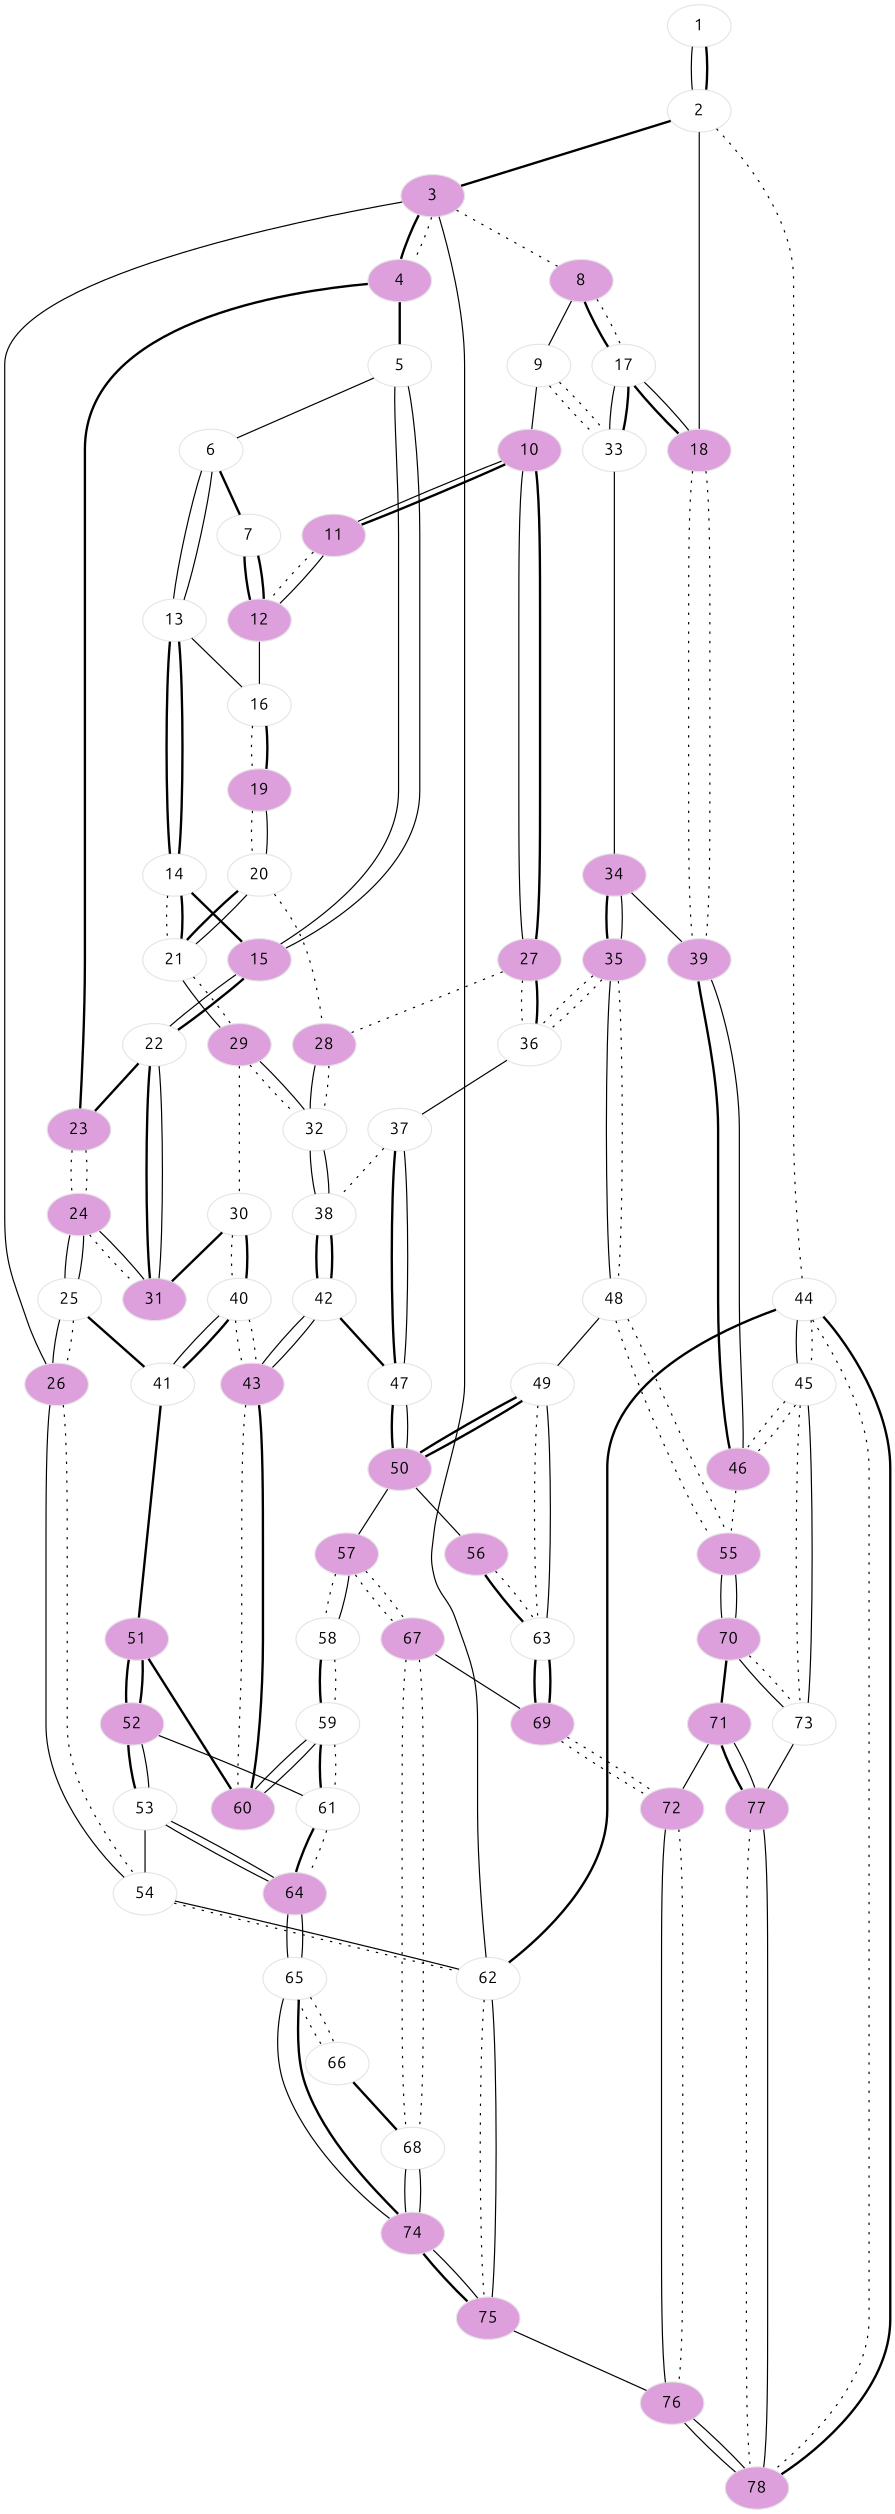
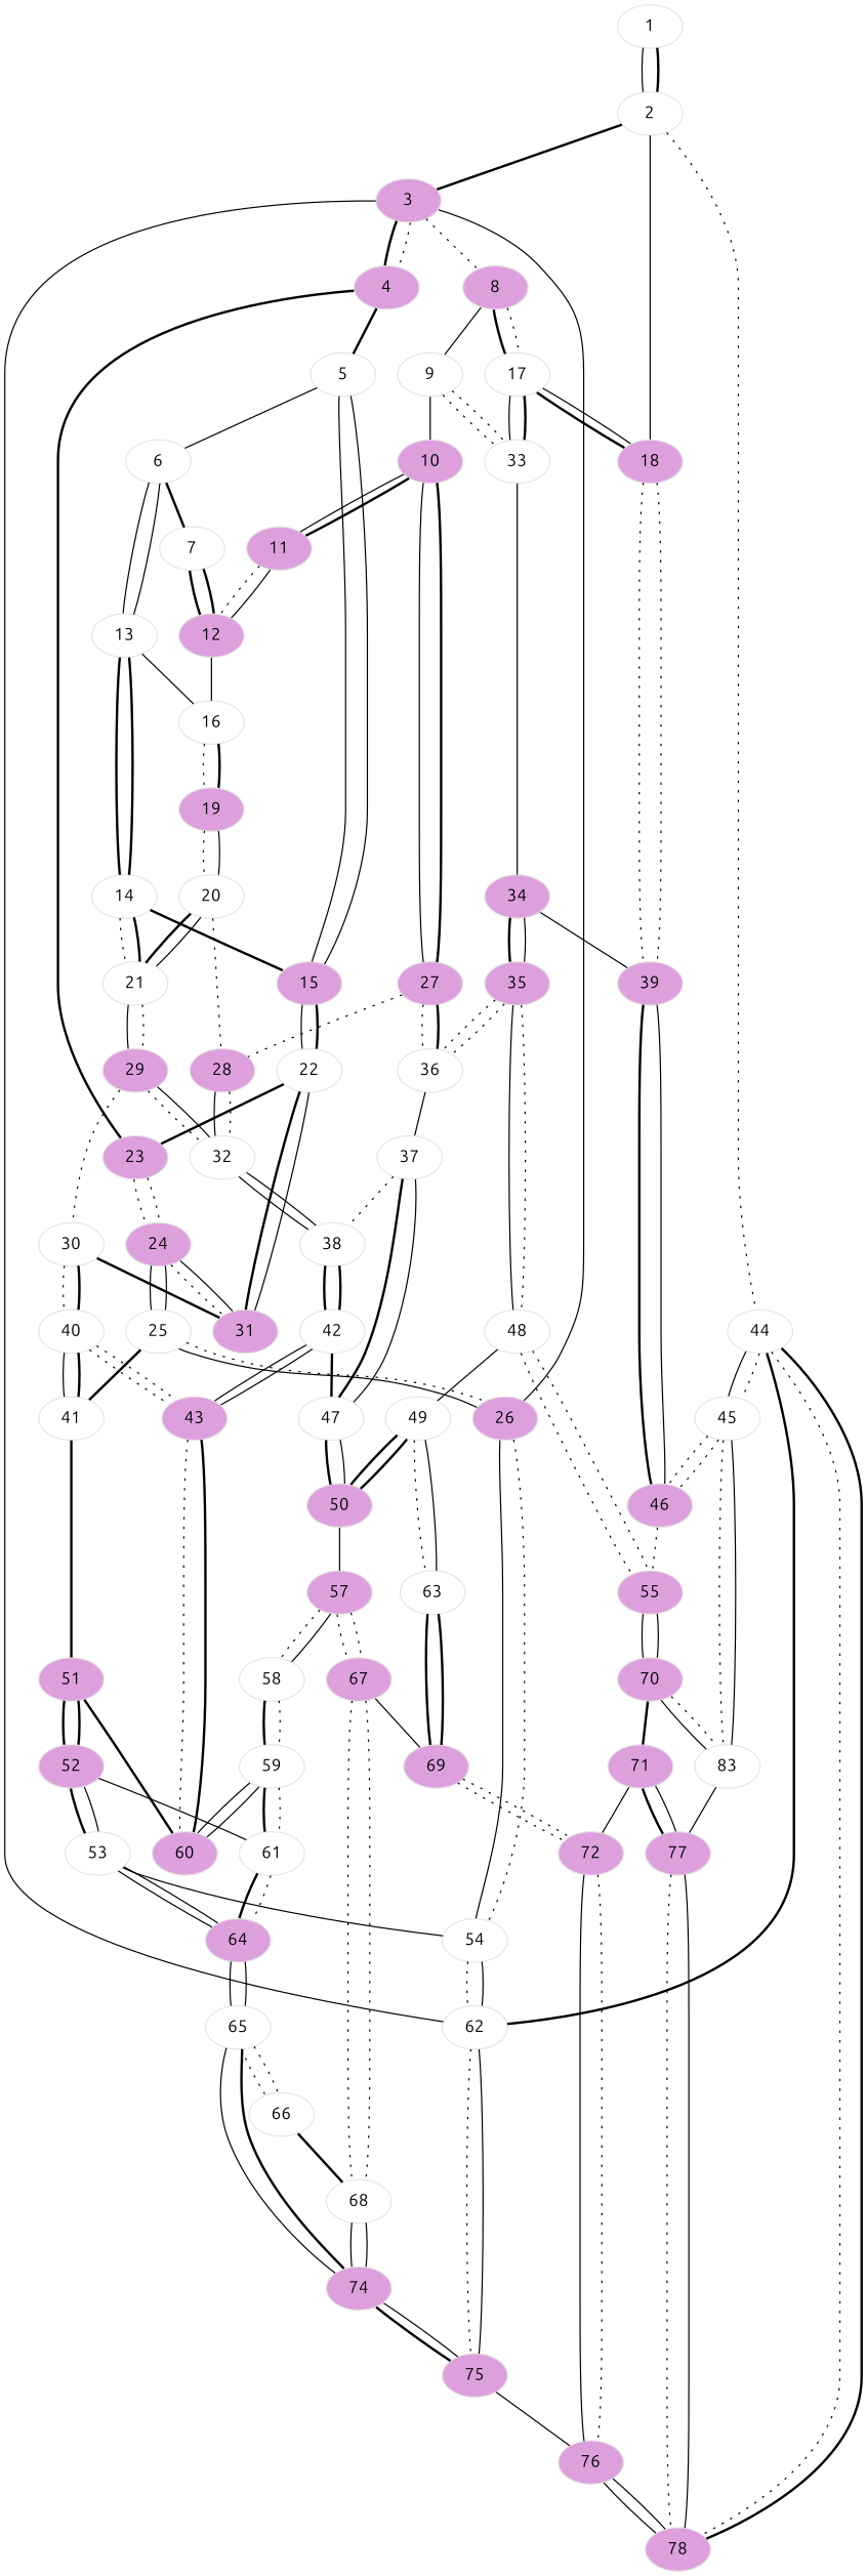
  graph {
    fontname=Ubuntu
    node [color=gray90 fillcolor=white fontname=Ubuntu style=filled]
    edge [fontname=Ubuntu style=solid]
    1
    2
    3 [fillcolor=plum]
    18 [fillcolor=plum]
    44
    8 [fillcolor=plum]
    9
    17
    4 [fillcolor=plum]
    26 [fillcolor=plum]
    62
    39 [fillcolor=plum]
    45
    78 [fillcolor=plum]
    5
    23 [fillcolor=plum]
    54
    75 [fillcolor=plum]
    6
    15 [fillcolor=plum]
    24 [fillcolor=plum]
    7
    13
    22
    12 [fillcolor=plum]
    16
    14
    10 [fillcolor=plum]
    33
    11 [fillcolor=plum]
    27 [fillcolor=plum]
    34 [fillcolor=plum]
    28 [fillcolor=plum]
    36
    19 [fillcolor=plum]
    20
    21
    29 [fillcolor=plum]
    31 [fillcolor=plum]
    46 [fillcolor=plum]
    32
    30
    25
    41
    51 [fillcolor=plum]
    37
    38
    40
    43 [fillcolor=plum]
    42
    35 [fillcolor=plum]
    48
    55 [fillcolor=plum]
    49
    47
    50 [fillcolor=plum]
    60 [fillcolor=plum]
    52 [fillcolor=plum]
-   73
+   73 [label=83]
    77 [fillcolor=plum]
    70 [fillcolor=plum]
-   56 [fillcolor=plum]
    57 [fillcolor=plum]
    63
    69 [fillcolor=plum]
    53
    61
    64 [fillcolor=plum]
    65
    71 [fillcolor=plum]
    58
    67 [fillcolor=plum]
    59
    68
    76 [fillcolor=plum]
    72 [fillcolor=plum]
    66
    74 [fillcolor=plum]
    1 -- 2
    1 -- 2 [style=bold]
    2 -- 3 [style=bold]
    2 -- 18
    2 -- 44 [style=dotted]
    3 -- 8 [style=dotted]
    3 -- 4 [style=bold]
    3 -- 4 [style=dotted]
    3 -- 26
    3 -- 62
    18 -- 39 [style=dotted]
    18 -- 39 [style=dotted]
    44 -- 62 [style=bold]
    44 -- 45
    44 -- 45 [style=dotted]
    44 -- 78 [style=dotted]
    44 -- 78 [style=bold]
    8 -- 9
    8 -- 17 [style=bold]
    8 -- 17 [style=dotted]
    9 -- 10
    9 -- 33 [style=dotted]
    9 -- 33 [style=dotted]
    17 -- 18 [style=bold]
    17 -- 18
    17 -- 33
    17 -- 33 [style=bold]
    4 -- 5 [style=bold]
    4 -- 23 [style=bold]
    26 -- 54
    26 -- 54 [style=dotted]
    62 -- 75 [style=dotted]
    62 -- 75
    39 -- 46 [style=bold]
    39 -- 46
    45 -- 46 [style=dotted]
    45 -- 46 [style=dotted]
    45 -- 73 [style=dotted]
    45 -- 73
    5 -- 6
    5 -- 15
    5 -- 15
    23 -- 24 [style=dotted]
    23 -- 24 [style=dotted]
    54 -- 62 [style=dotted]
    54 -- 62
    75 -- 76
    6 -- 7 [style=bold]
    6 -- 13
    6 -- 13
    15 -- 22
    15 -- 22 [style=bold]
    24 -- 31 [style=dotted]
    24 -- 31
    24 -- 25
    24 -- 25
    7 -- 12 [style=bold]
    7 -- 12 [style=bold]
    13 -- 16
    13 -- 14 [style=bold]
    13 -- 14 [style=bold]
    22 -- 23 [style=bold]
    22 -- 31 [style=bold]
    22 -- 31
    12 -- 16
    16 -- 19 [style=dotted]
    16 -- 19 [style=bold]
    14 -- 15 [style=bold]
    14 -- 21 [style=dotted]
    14 -- 21 [style=bold]
    10 -- 11
    10 -- 11 [style=bold]
    10 -- 27
    10 -- 27 [style=bold]
    33 -- 34
    11 -- 12 [style=dotted]
    11 -- 12
    27 -- 28 [style=dotted]
    27 -- 36 [style=dotted]
    27 -- 36 [style=bold]
    34 -- 39
    34 -- 35 [style=bold]
    34 -- 35
    28 -- 32
    28 -- 32 [style=dotted]
    36 -- 37
    19 -- 20 [style=dotted]
    19 -- 20
    20 -- 28 [style=dotted]
    20 -- 21 [style=bold]
    20 -- 21
    21 -- 29
    21 -- 29 [style=dotted]
    29 -- 32 [style=dotted]
    29 -- 32
    29 -- 30 [style=dotted]
    46 -- 55 [style=dotted]
    32 -- 38
    32 -- 38
    30 -- 31 [style=bold]
    30 -- 40 [style=dotted]
    30 -- 40 [style=bold]
    25 -- 26
    25 -- 26 [style=dotted]
    25 -- 41 [style=bold]
    41 -- 51 [style=bold]
    51 -- 60 [style=bold]
    51 -- 52 [style=bold]
    51 -- 52 [style=bold]
    37 -- 38 [style=dotted]
    37 -- 47 [style=bold]
    37 -- 47
    38 -- 42 [style=bold]
    38 -- 42 [style=bold]
    40 -- 41
    40 -- 41 [style=bold]
    40 -- 43 [style=dotted]
    40 -- 43 [style=dotted]
    43 -- 60 [style=dotted]
    43 -- 60 [style=bold]
    42 -- 43
    42 -- 43
    42 -- 47 [style=bold]
    35 -- 36 [style=dotted]
    35 -- 36 [style=dotted]
    35 -- 48
    35 -- 48 [style=dotted]
    48 -- 55 [style=dotted]
    48 -- 55 [style=dotted]
    48 -- 49
    55 -- 70
    55 -- 70
    49 -- 50 [style=bold]
    49 -- 50 [style=bold]
    49 -- 63 [style=dotted]
    49 -- 63
    47 -- 50 [style=bold]
    47 -- 50
-   50 -- 56
    50 -- 57
    52 -- 53 [style=bold]
    52 -- 53
    52 -- 61
    73 -- 77
    77 -- 78 [style=dotted]
    77 -- 78
    70 -- 73
    70 -- 73 [style=dotted]
    70 -- 71 [style=bold]
-   56 -- 63 [style=bold]
-   56 -- 63 [style=dotted]
    57 -- 58 [style=dotted]
    57 -- 58
    57 -- 67 [style=dotted]
    57 -- 67 [style=dotted]
    63 -- 69 [style=bold]
    63 -- 69 [style=bold]
    69 -- 72 [style=dotted]
    69 -- 72 [style=dotted]
    53 -- 54
    53 -- 64
    53 -- 64
    61 -- 64 [style=bold]
    61 -- 64 [style=dotted]
    64 -- 65
    64 -- 65
    65 -- 66 [style=dotted]
    65 -- 66 [style=dotted]
    65 -- 74
    65 -- 74 [style=bold]
    71 -- 77 [style=bold]
    71 -- 77
    71 -- 72
    58 -- 59 [style=bold]
    58 -- 59 [style=dotted]
    67 -- 69
    67 -- 68 [style=dotted]
    67 -- 68 [style=dotted]
    59 -- 60
    59 -- 60
    59 -- 61 [style=bold]
    59 -- 61 [style=dotted]
    68 -- 74
    68 -- 74
    76 -- 78
    76 -- 78
    72 -- 76
    72 -- 76 [style=dotted]
    66 -- 68 [style=bold]
    74 -- 75 [style=bold]
    74 -- 75
  }
